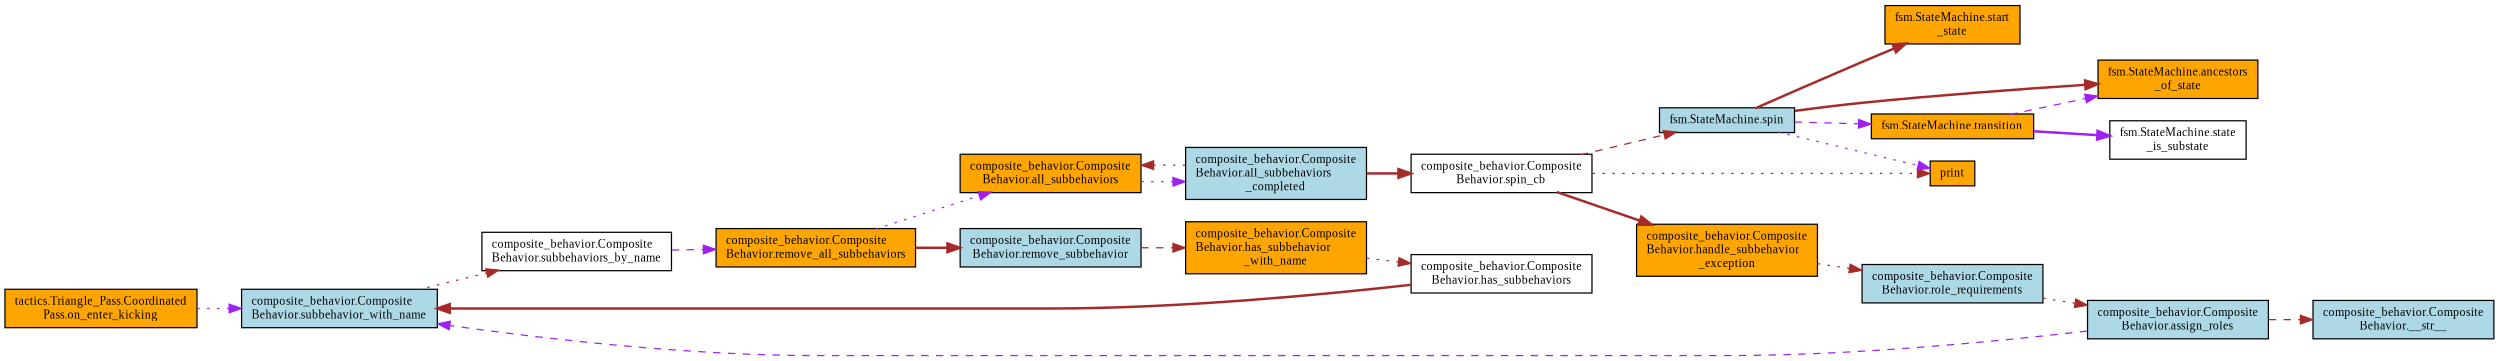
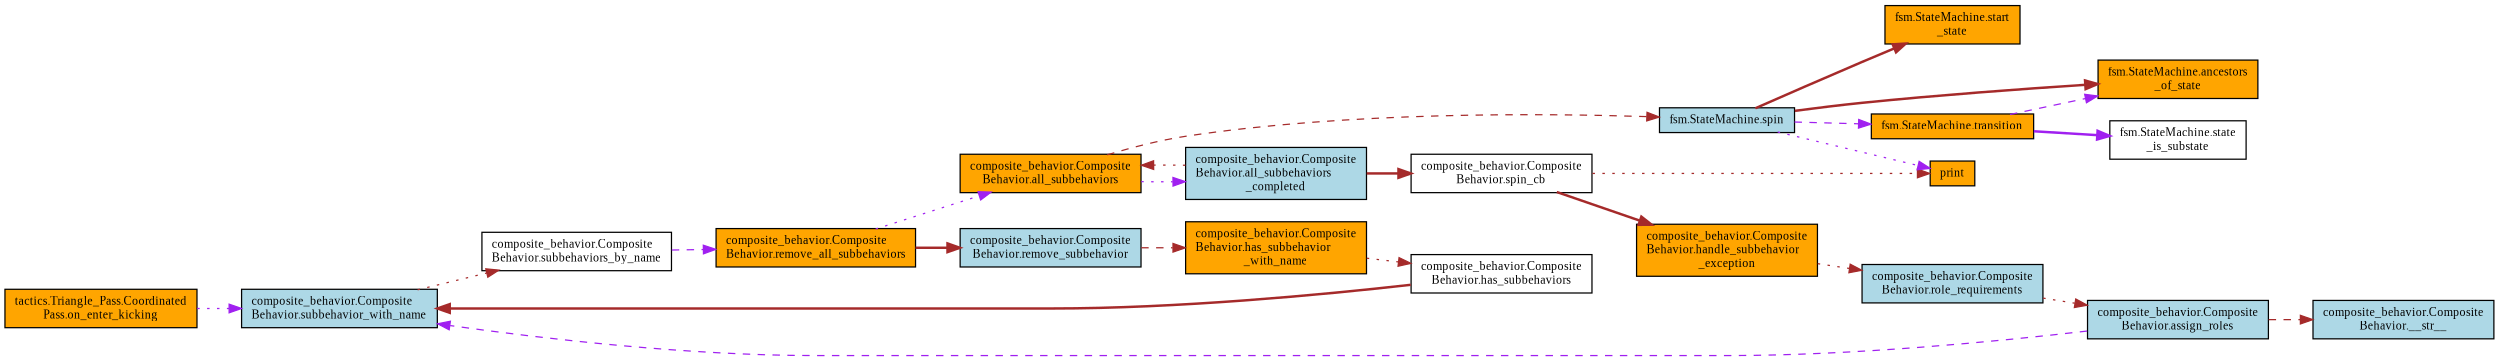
  digraph {
    fontname="Liberation Serif"
    rankdir=LR
    node [color=black fillcolor=orange fontname="Liberation Serif" fontsize=10 shape=record style=filled]
    edge [color=brown fontname="Liberation Serif" fontsize=10 labelfontname=Helvetica labelfontsize=10 style=dotted]
    n1 [fontcolor=black height=0.2 label="tactics.Triangle_Pass.Coordinated\lPass.on_enter_kicking" width=0.4]
    n2 [fillcolor=lightblue height=0.2 label="composite_behavior.Composite\lBehavior.subbehavior_with_name" width=0.4]
    n3 [fillcolor=white height=0.2 label="composite_behavior.Composite\lBehavior.subbehaviors_by_name" width=0.4]
    n4 [height=0.2 label="composite_behavior.Composite\lBehavior.remove_all_subbehaviors" width=0.4]
    n5 [height=0.2 label="composite_behavior.Composite\lBehavior.all_subbehaviors" width=0.4]
    n6 [fillcolor=lightblue height=0.2 label="composite_behavior.Composite\lBehavior.remove_subbehavior" width=0.4]
    n7 [fillcolor=lightblue height=0.2 label="composite_behavior.Composite\lBehavior.all_subbehaviors\l_completed" width=0.4]
    n8 [height=0.2 label="composite_behavior.Composite\lBehavior.has_subbehavior\l_with_name" width=0.4]
    n9 [fillcolor=white height=0.2 label="composite_behavior.Composite\lBehavior.spin_cb" width=0.4]
    n10 [height=0.2 label="composite_behavior.Composite\lBehavior.handle_subbehavior\l_exception" width=0.4]
    n11 [height=0.2 label=print width=0.4]
    n12 [fillcolor=lightblue height=0.2 label="fsm.StateMachine.spin" width=0.4]
    n13 [fillcolor=lightblue height=0.2 label="composite_behavior.Composite\lBehavior.role_requirements" width=0.4]
    n14 [height=0.2 label="fsm.StateMachine.ancestors\l_of_state" width=0.4]
    n15 [height=0.2 label="fsm.StateMachine.start\l_state" width=0.4]
    n16 [height=0.2 label="fsm.StateMachine.transition" width=0.4]
    n17 [fillcolor=lightblue height=0.2 label="composite_behavior.Composite\lBehavior.assign_roles" width=0.4]
    n18 [fillcolor=lightblue height=0.2 label="composite_behavior.Composite\lBehavior.__str__" width=0.4]
    n19 [fillcolor=white height=0.2 label="fsm.StateMachine.state\l_is_substate" width=0.4]
    n20 [fillcolor=white height=0.2 label="composite_behavior.Composite\lBehavior.has_subbehaviors" width=0.4]
    n1 -> n2 [color=purple]
    n2 -> n3
    n3 -> n4 [color=purple style=dashed]
    n4 -> n5 [color=purple]
    n4 -> n6 [style=bold]
    n5 -> n7 [color=purple]
    n6 -> n8 [style=dashed]
    n7 -> n5
    n7 -> n9 [style=bold]
    n8 -> n20
    n9 -> n10 [style=bold]
    n9 -> n11
-   n9 -> n12 [style=dashed]
+   n5 -> n12 [style=dashed]
    n10 -> n13
    n12 -> n11 [color=purple]
    n12 -> n14 [style=bold]
    n12 -> n15 [style=bold]
    n12 -> n16 [color=purple style=dashed]
    n13 -> n17
    n16 -> n14 [color=purple style=dashed]
    n16 -> n19 [color=purple style=bold]
    n17 -> n2 [color=purple style=dashed]
    n17 -> n18 [style=dashed]
    n20 -> n2 [style=bold]
  }
